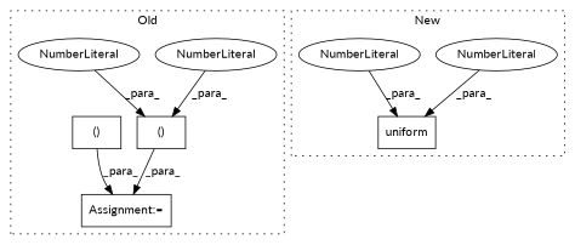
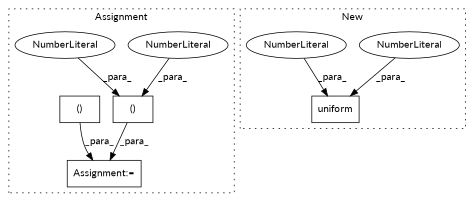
  digraph {
    fontname=Lato
    node [a=34 l=1 shape=box fontname=Lato]
    edge [fontname=Lato]
    n1 [a=106 l=73 label="()" s=9939]
    n2 [label=NumberLiteral s=9997 shape=ellipse]
    n3 [label=NumberLiteral s=10011 shape=ellipse]
    n4 [a=7 l=2 label="Assignment:=" s=10208]
    n5 [a=106 l=73 label="()" s=10036]
    n6 [a=32 l="8,2" label=uniform s="8501,8582"]
    n7 [label=NumberLiteral s=8509 shape=ellipse]
    n8 [l=3 label=NumberLiteral s=8511 shape=ellipse]
    subgraph cluster_1 {
-     label=Old
+     label=Assignment
      style=dotted
      n1
      n2
      n3
      n4
      n5
    }
    subgraph cluster_2 {
      label=New
      style=dotted
      n6
      n7
      n8
    }
    n1 -> n4 [label=_para_]
    n2 -> n1 [label=_para_]
    n3 -> n1 [label=_para_]
    n5 -> n4 [label=_para_]
    n7 -> n6 [label=_para_]
    n8 -> n6 [label=_para_]
  }
